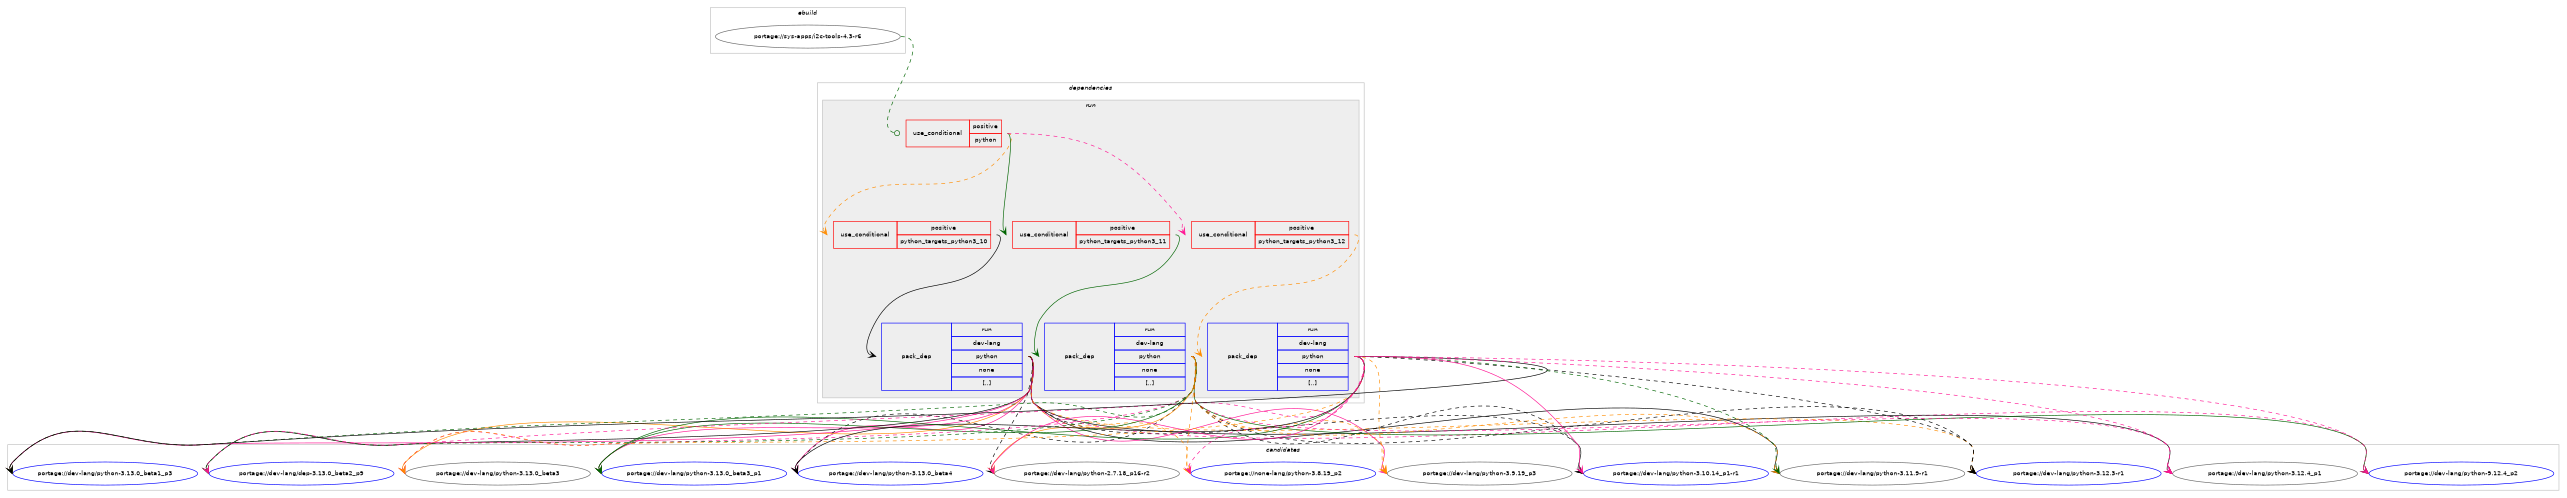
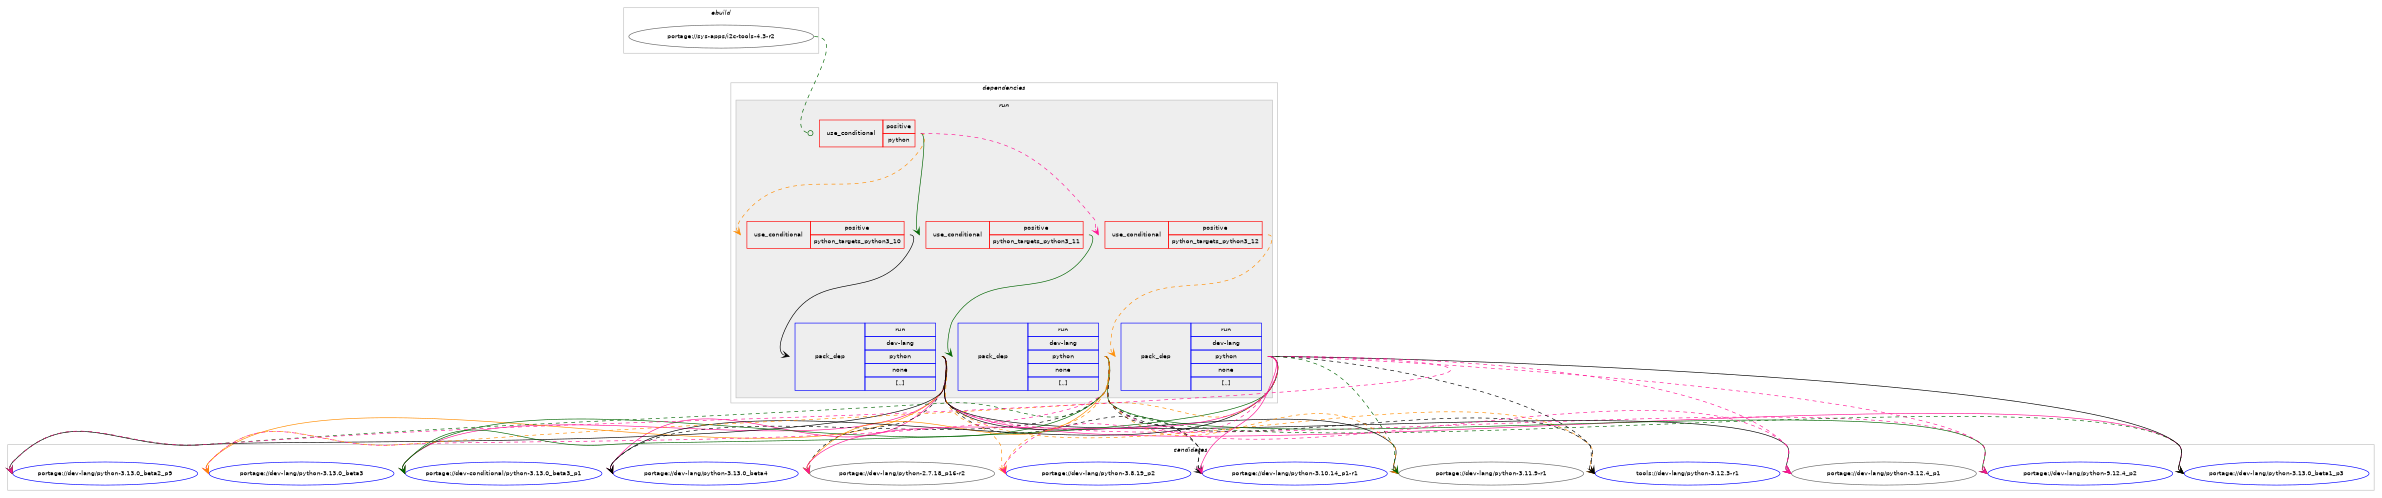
  digraph {
    compound=true
    concentrate=true
    fontname=Helvetica
    fontsize=10
    newrank=true
    rankdir=TB
    ranksep=1.5
    node [color=blue fontname=Helvetica fontsize=10]
    edge [arrowhead=vee color=deeppink headport=w style=dashed tailport=e weight=100]
-   n1 [color=gray40 label="portage://sys-apps/i2c-tools-4.3-r6" width=4]
+   n1 [color=gray40 label="portage://sys-apps/i2c-tools-4.3-r2" width=4]
    n2 [label=<<TABLE BORDER="0" CELLBORDER="1" CELLSPACING="0" CELLPADDING="4" WIDTH="220"><TR><TD ROWSPAN="6" CELLPADDING="30">pack_dep</TD></TR><TR><TD WIDTH="110">run</TD></TR><TR><TD>dev-lang</TD></TR><TR><TD>python</TD></TR><TR><TD>none</TD></TR><TR><TD>[,,]</TD></TR></TABLE>> shape=none]
    n3 [color=red label=<<TABLE BORDER="0" CELLBORDER="1" CELLSPACING="0" CELLPADDING="4"><TR><TD ROWSPAN="3" CELLPADDING="10">use_conditional</TD></TR><TR><TD>positive</TD></TR><TR><TD>python_targets_python3_10</TD></TR></TABLE>> shape=none]
    n4 [label=<<TABLE BORDER="0" CELLBORDER="1" CELLSPACING="0" CELLPADDING="4" WIDTH="220"><TR><TD ROWSPAN="6" CELLPADDING="30">pack_dep</TD></TR><TR><TD WIDTH="110">run</TD></TR><TR><TD>dev-lang</TD></TR><TR><TD>python</TD></TR><TR><TD>none</TD></TR><TR><TD>[,,]</TD></TR></TABLE>> shape=none]
    n5 [color=red label=<<TABLE BORDER="0" CELLBORDER="1" CELLSPACING="0" CELLPADDING="4"><TR><TD ROWSPAN="3" CELLPADDING="10">use_conditional</TD></TR><TR><TD>positive</TD></TR><TR><TD>python_targets_python3_11</TD></TR></TABLE>> shape=none]
    n6 [label=<<TABLE BORDER="0" CELLBORDER="1" CELLSPACING="0" CELLPADDING="4" WIDTH="220"><TR><TD ROWSPAN="6" CELLPADDING="30">pack_dep</TD></TR><TR><TD WIDTH="110">run</TD></TR><TR><TD>dev-lang</TD></TR><TR><TD>python</TD></TR><TR><TD>none</TD></TR><TR><TD>[,,]</TD></TR></TABLE>> shape=none]
    n7 [color=red label=<<TABLE BORDER="0" CELLBORDER="1" CELLSPACING="0" CELLPADDING="4"><TR><TD ROWSPAN="3" CELLPADDING="10">use_conditional</TD></TR><TR><TD>positive</TD></TR><TR><TD>python_targets_python3_12</TD></TR></TABLE>> shape=none]
    n8 [color=red label=<<TABLE BORDER="0" CELLBORDER="1" CELLSPACING="0" CELLPADDING="4"><TR><TD ROWSPAN="3" CELLPADDING="10">use_conditional</TD></TR><TR><TD>positive</TD></TR><TR><TD>python</TD></TR></TABLE>> shape=none]
    n9 [label="portage://dev-lang/python-3.13.0_beta4" width=4]
-   n10 [label="portage://dev-lang/python-3.13.0_beta3_p1" width=4]
-   n11 [color=gray40 label="portage://dev-lang/python-3.13.0_beta3" width=4]
-   n12 [label="portage://dev-lang/dep-3.13.0_beta2_p9" width=4]
+   n10 [label="portage://dev-conditional/python-3.13.0_beta3_p1" width=4]
+   n11 [label="portage://dev-lang/python-3.13.0_beta3" width=4]
+   n12 [label="portage://dev-lang/python-3.13.0_beta2_p9" width=4]
    n13 [label="portage://dev-lang/python-3.13.0_beta1_p3" width=4]
    n14 [label="portage://dev-lang/python-9.12.4_p2" width=4]
    n15 [color=gray40 label="portage://dev-lang/python-3.12.4_p1" width=4]
-   n16 [label="portage://dev-lang/python-3.12.3-r1" width=4]
+   n16 [label="tools://dev-lang/python-3.12.3-r1" width=4]
    n17 [color=gray40 label="portage://dev-lang/python-3.11.9-r1" width=4]
    n18 [label="portage://dev-lang/python-3.10.14_p1-r1" width=4]
-   n19 [color=gray40 label="portage://dev-lang/python-3.9.19_p3" width=4]
-   n20 [label="portage://none-lang/python-3.8.19_p2" width=4]
+   n20 [label="portage://dev-lang/python-3.8.19_p2" width=4]
    n21 [color=gray40 label="portage://dev-lang/python-2.7.18_p16-r2" width=4]
    subgraph cluster_1 {
      color=gray
      label=<<i>ebuild</i>>
      n1
    }
    subgraph cluster_2 {
      color=gray
      label=<<i>dependencies</i>>
      subgraph cluster_3 {
        color=gray
        fillcolor="#eeeeee"
        label=<<i>compile</i>>
        style=filled
      }
      subgraph cluster_4 {
        color=gray
        fillcolor="#eeeeee"
        label=<<i>compile and run</i>>
        style=filled
      }
      subgraph cluster_5 {
        color=gray
        fillcolor="#eeeeee"
        label=<<i>run</i>>
        style=filled
        subgraph sub_6 {
          color=gray
          fillcolor="#eeeeee"
          label=<<i>run</i>>
          style=filled
          n8
          subgraph sub_7 {
            color=gray
            fillcolor="#eeeeee"
            label=<<i>run</i>>
            style=filled
            n3
            subgraph sub_8 {
              color=gray
              fillcolor="#eeeeee"
              label=<<i>run</i>>
              style=filled
              n2
            }
          }
          subgraph sub_9 {
            color=gray
            fillcolor="#eeeeee"
            label=<<i>run</i>>
            style=filled
            n5
            subgraph sub_10 {
              color=gray
              fillcolor="#eeeeee"
              label=<<i>run</i>>
              style=filled
              n4
            }
          }
          subgraph sub_11 {
            color=gray
            fillcolor="#eeeeee"
            label=<<i>run</i>>
            style=filled
            n7
            subgraph sub_12 {
              color=gray
              fillcolor="#eeeeee"
              label=<<i>run</i>>
              style=filled
              n6
            }
          }
        }
      }
    }
    subgraph cluster_13 {
      color=gray
      label=<<i>candidates</i>>
      rank=same
      subgraph sub_14 {
        color=black
        label=<<i>candidates</i>>
        nodesep=1
        rank=same
        n9
        n10
        n11
        n12
        n13
        n14
        n15
        n16
        n17
        n18
-       n19
        n20
        n21
      }
      subgraph sub_15 {
        color=black
        label=<<i>candidates</i>>
        nodesep=1
        rank=same
        n9
        n10
        n11
        n12
        n13
        n14
        n15
        n16
        n17
        n18
-       n19
        n20
        n21
      }
      subgraph sub_16 {
        color=black
        label=<<i>candidates</i>>
        nodesep=1
        rank=same
        n9
        n10
        n11
        n12
        n13
        n14
        n15
        n16
        n17
        n18
-       n19
        n20
        n21
      }
    }
    n1 -> n8 [arrowhead=odot color=darkgreen weight=20]
    n2 -> n9 [style=solid]
    n2 -> n10 [style=solid]
    n2 -> n11 [color=darkorange style=solid]
    n2 -> n12 [color=black style=solid]
    n2 -> n13 [style=solid]
    n2 -> n14
    n2 -> n15 [color=black style=solid]
    n2 -> n16 [color=darkorange]
    n2 -> n17 [color=black style=solid]
    n2 -> n18 [color=black]
-   n2 -> n19 [style=solid]
    n2 -> n20 [color=darkorange]
    n2 -> n21 [color=black]
    n3 -> n2 [color=black style=solid weight=20]
    n4 -> n9 [color=black]
    n4 -> n10 [color=darkgreen style=solid]
    n4 -> n11
    n4 -> n12 [color=darkgreen]
    n4 -> n13 [color=darkgreen]
    n4 -> n14 [color=darkgreen style=solid]
    n4 -> n15
    n4 -> n16 [color=black]
    n4 -> n17 [color=darkorange]
    n4 -> n18 [color=black]
-   n4 -> n19 [color=darkorange]
    n4 -> n20 [color=darkorange]
    n4 -> n21 [color=darkorange style=solid]
    n5 -> n4 [color=darkgreen style=solid weight=20]
    n6 -> n9 [color=black style=solid]
    n6 -> n10 [color=darkgreen style=solid]
    n6 -> n11 [color=darkorange]
    n6 -> n12
    n6 -> n13 [color=black style=solid]
    n6 -> n14
    n6 -> n15
    n6 -> n16 [color=black]
    n6 -> n17 [color=darkgreen]
    n6 -> n18 [style=solid]
-   n6 -> n19 [color=darkorange]
    n6 -> n20
    n6 -> n21 [style=solid]
    n7 -> n6 [color=darkorange weight=20]
    n8 -> n3 [color=darkorange weight=20]
    n8 -> n5 [color=darkgreen style=solid weight=20]
    n8 -> n7 [weight=20]
  }
